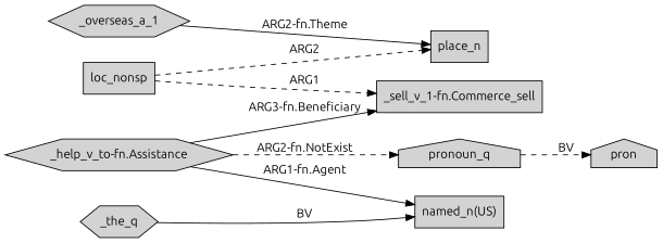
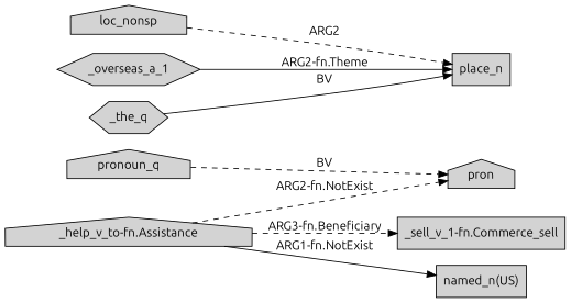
  digraph {
    fontname=Ubuntu
    rankdir=LR
    node [fontname=Ubuntu shape=box style=filled]
    edge [fontname=Ubuntu style=dashed]
-   "_help_v_to-fn.Assistance" [shape=hexagon]
+   "_help_v_to-fn.Assistance" [shape=house]
    pron [shape=house]
    "_sell_v_1-fn.Commerce_sell"
    "named_n(US)"
-   loc_nonsp
+   loc_nonsp [shape=house]
    place_n
    _overseas_a_1 [shape=hexagon]
    _the_q [shape=hexagon]
    pronoun_q [shape=house]
-   "_help_v_to-fn.Assistance" -> pronoun_q [label="ARG2-fn.NotExist"]
-   "_help_v_to-fn.Assistance" -> "_sell_v_1-fn.Commerce_sell" [label="ARG3-fn.Beneficiary" style=solid]
-   "_help_v_to-fn.Assistance" -> "named_n(US)" [label="ARG1-fn.Agent" style=solid]
-   loc_nonsp -> "_sell_v_1-fn.Commerce_sell" [label=ARG1]
+   "_help_v_to-fn.Assistance" -> pron [label="ARG2-fn.NotExist"]
+   "_help_v_to-fn.Assistance" -> "_sell_v_1-fn.Commerce_sell" [label="ARG3-fn.Beneficiary"]
+   "_help_v_to-fn.Assistance" -> "named_n(US)" [label="ARG1-fn.NotExist" style=solid]
    loc_nonsp -> place_n [label=ARG2]
    _overseas_a_1 -> place_n [label="ARG2-fn.Theme" style=solid]
-   _the_q -> "named_n(US)" [label=BV style=solid]
+   _the_q -> place_n [label=BV style=solid]
    pronoun_q -> pron [label=BV]
  }
